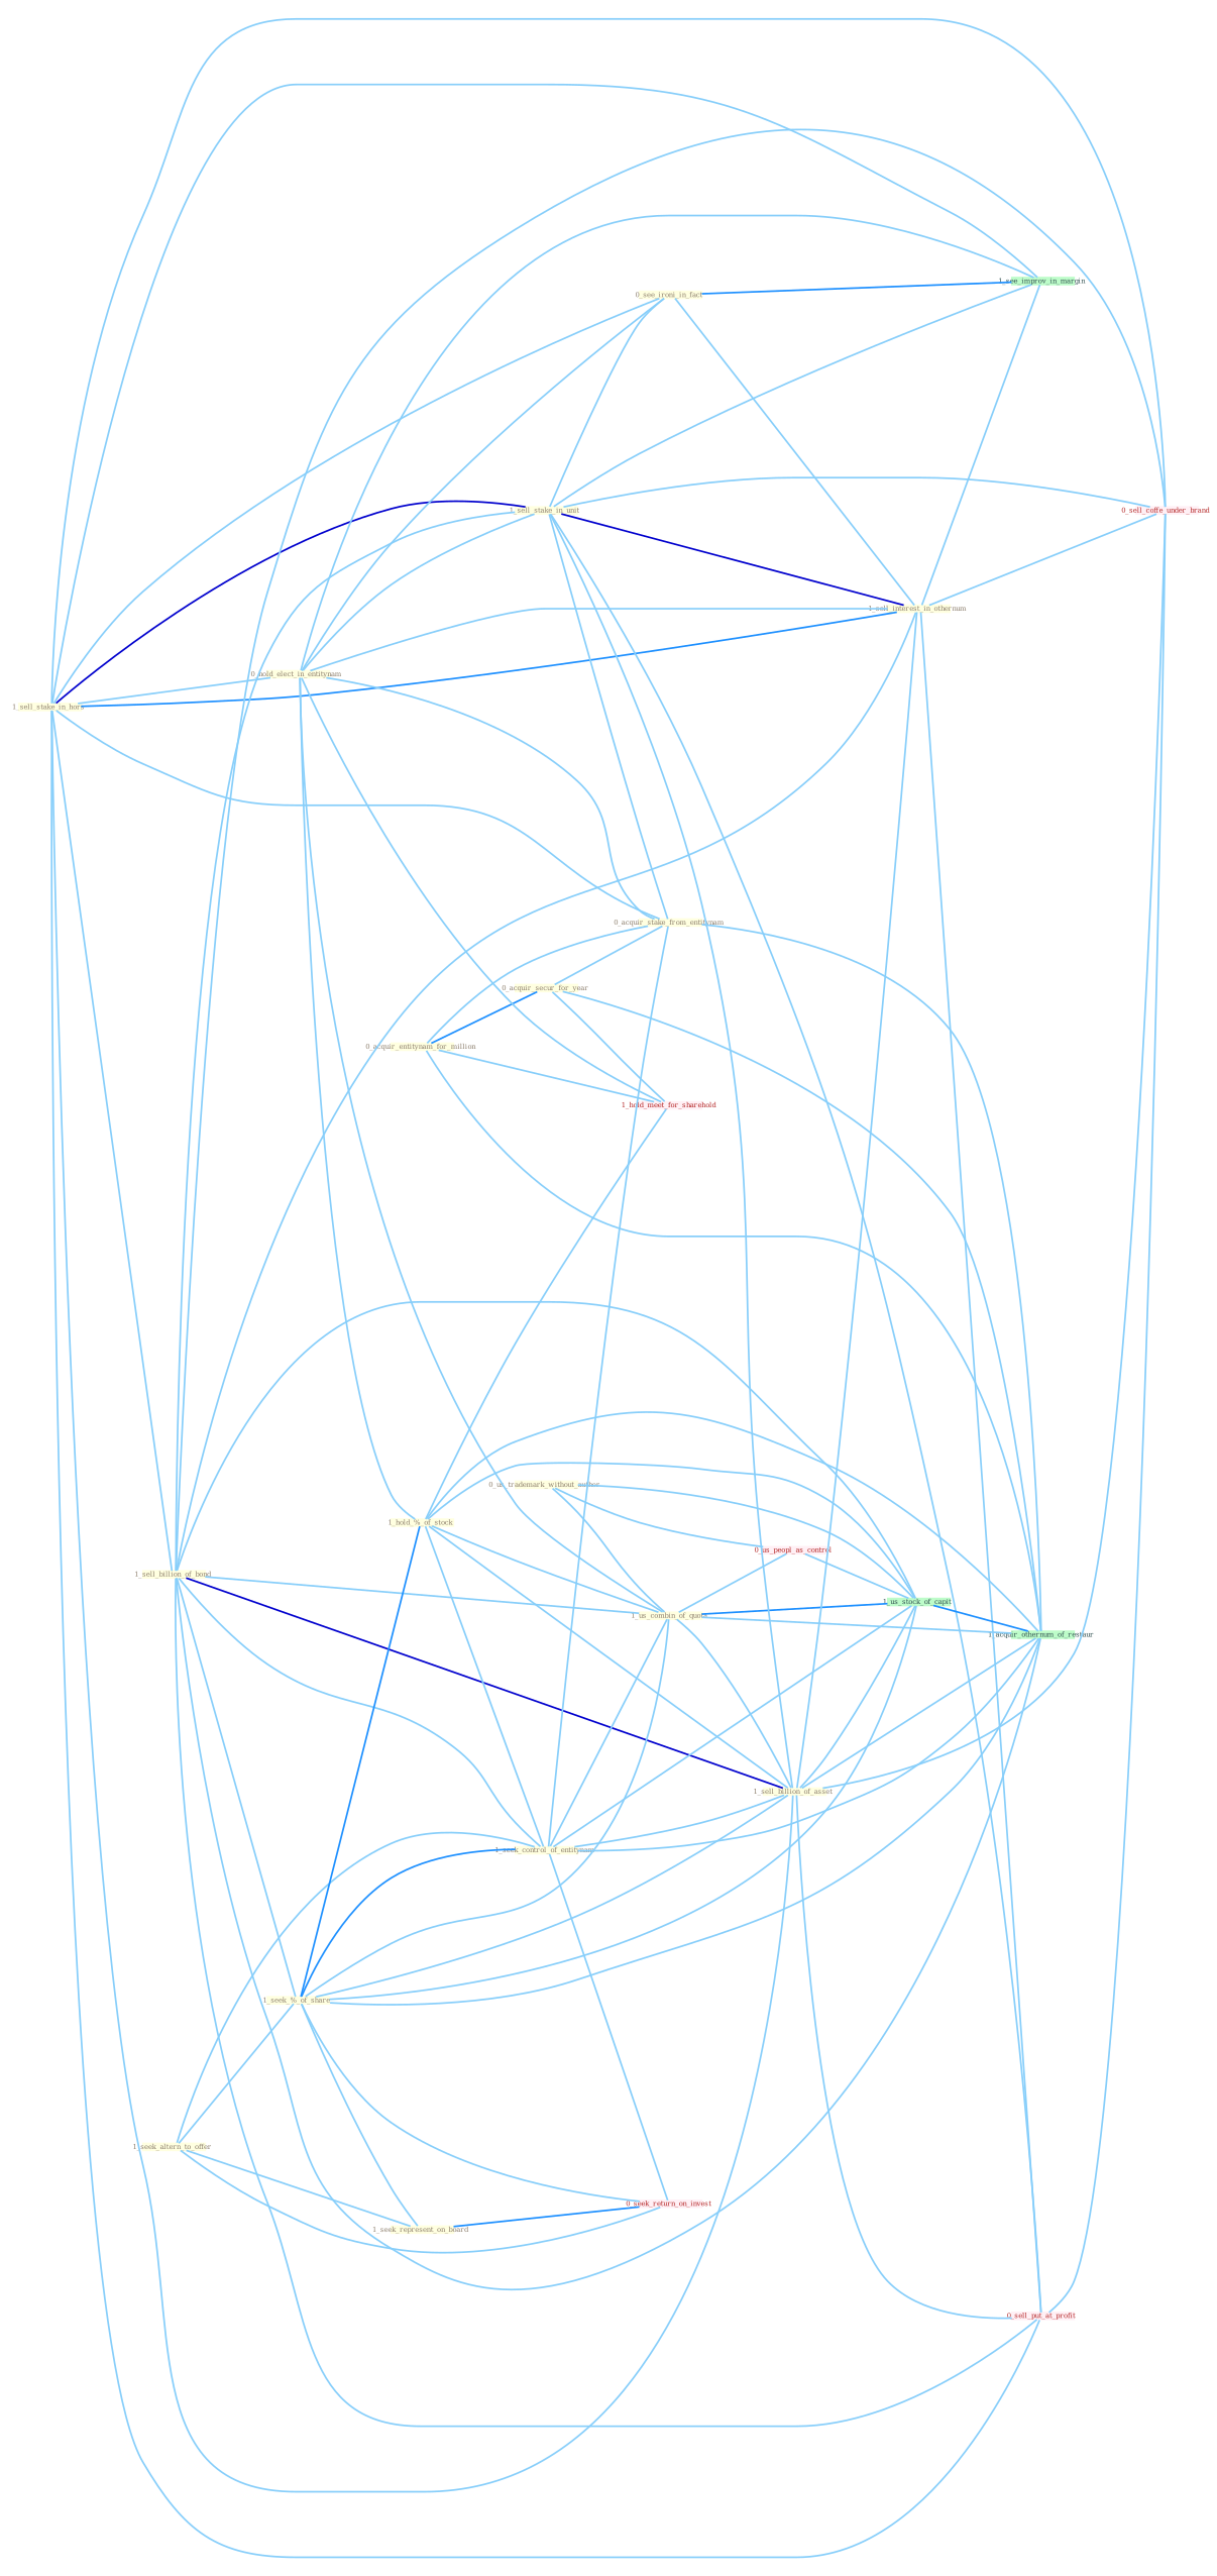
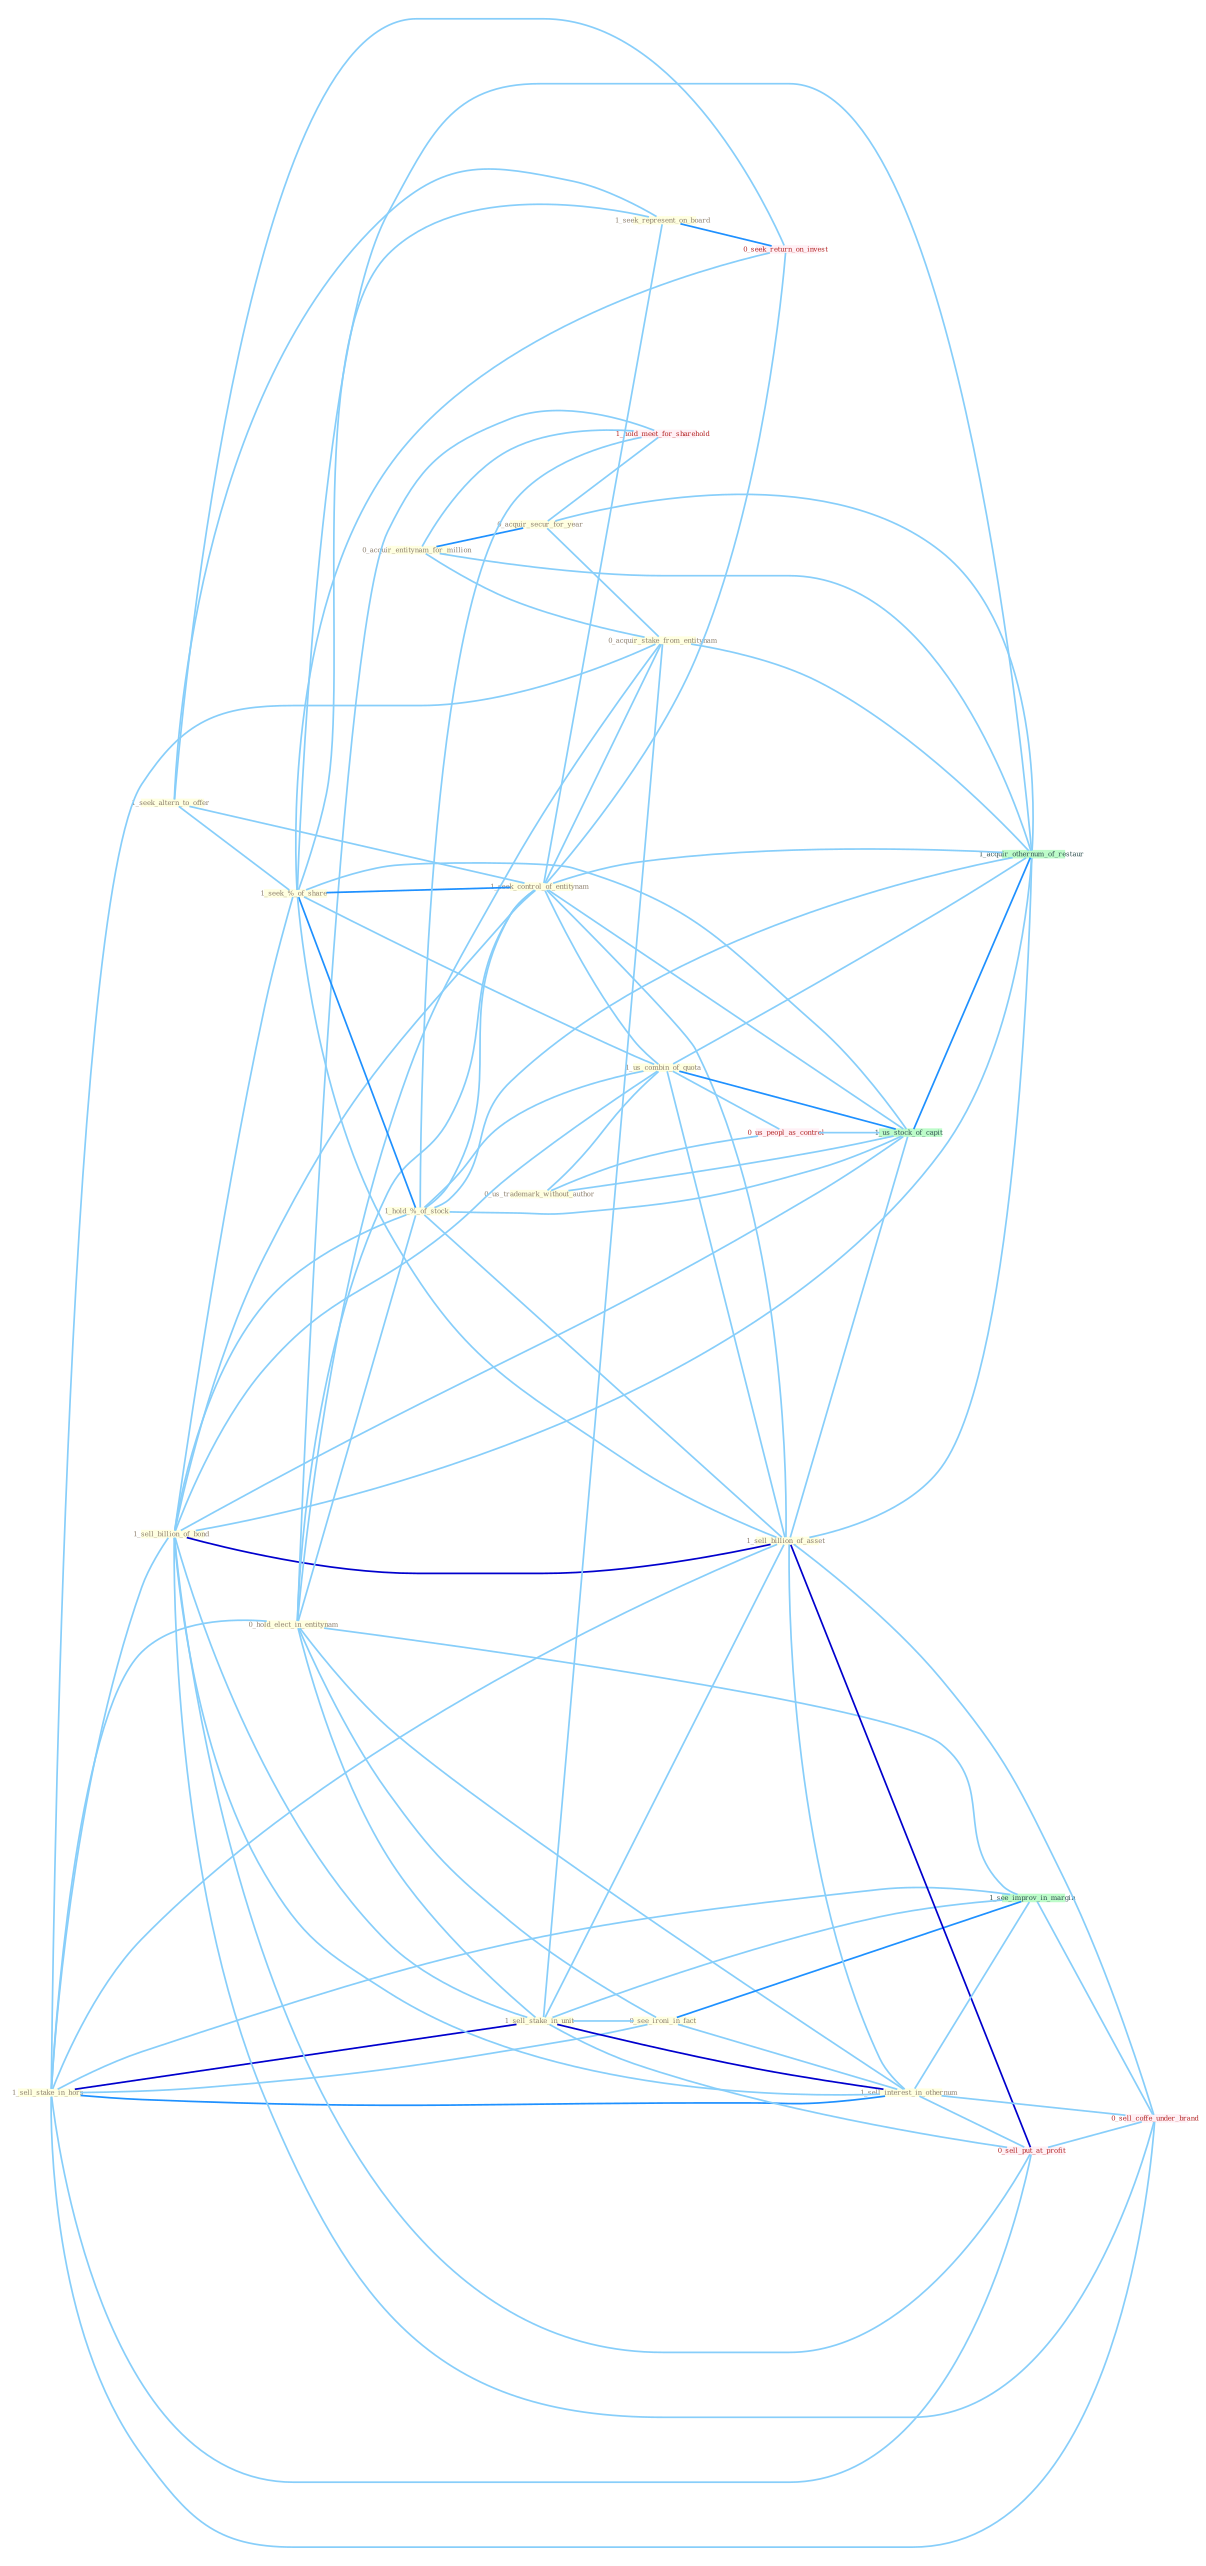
  graph {
    rankdir=LR
    node [color="#ffffe0" fixedsize=true fontcolor="#8b7d6b" fontsize=4 shape=polygon style=filled]
    edge [color="#87cefa" w=1]
    "0_acquir_entitynam_for_million " [height=.06 width=.5]
    "1_seek_altern_to_offer " [height=.06 width=.5]
    "0_us_trademark_without_author " [height=.06 width=.5]
    "1_sell_stake_in_hors " [height=.06 width=.5]
    "1_sell_billion_of_bond " [height=.06 width=.5]
    "0_hold_elect_in_entitynam " [height=.06 width=.5]
    "1_seek_%_of_share " [height=.06 width=.5]
    "0_acquir_secur_for_year " [height=.06 width=.5]
    "1_hold_%_of_stock " [height=.06 width=.5]
    "1_seek_control_of_entitynam " [height=.06 width=.5]
    "1_us_combin_of_quota " [height=.06 width=.5]
    "1_sell_stake_in_unit " [height=.06 width=.5]
    "0_see_ironi_in_fact " [height=.06 width=.5]
    "0_acquir_stake_from_entitynam " [height=.06 width=.5]
    "1_sell_billion_of_asset " [height=.06 width=.5]
    "1_seek_represent_on_board " [height=.06 width=.5]
    "1_sell_interest_in_othernum " [height=.06 width=.5]
    "0_us_peopl_as_control " [color="#fff0f5" fontcolor="#b22222" height=.06 width=.5]
    "0_sell_put_at_profit " [color="#fff0f5" fontcolor="#b22222" height=.06 width=.5]
    "0_seek_return_on_invest " [color="#fff0f5" fontcolor="#b22222" height=.06 width=.5]
    "0_sell_coffe_under_brand " [color="#fff0f5" fontcolor="#b22222" height=.06 width=.5]
    "1_hold_meet_for_sharehold " [color="#fff0f5" fontcolor="#b22222" height=.06 width=.5]
    "1_acquir_othernum_of_restaur " [color="#BDFCC9" fontcolor="#2f4f4f" height=.06 width=.5]
    "1_us_stock_of_capit " [color="#BDFCC9" fontcolor="#2f4f4f" height=.06 width=.5]
    "1_see_improv_in_margin " [color="#BDFCC9" fontcolor="#2f4f4f" height=.06 width=.5]
    subgraph sub_1 {
      "0_acquir_entitynam_for_million "
      "1_seek_altern_to_offer "
      "0_us_trademark_without_author "
      "1_sell_stake_in_hors "
      "1_sell_billion_of_bond "
      "0_hold_elect_in_entitynam "
      "1_seek_%_of_share "
      "0_acquir_secur_for_year "
      "1_hold_%_of_stock "
      "1_seek_control_of_entitynam "
      "1_us_combin_of_quota "
      "1_sell_stake_in_unit "
      "0_see_ironi_in_fact "
      "0_acquir_stake_from_entitynam "
      "1_sell_billion_of_asset "
      "1_seek_represent_on_board "
      "1_sell_interest_in_othernum "
    }
    subgraph sub_2 {
      "0_us_peopl_as_control "
      "0_sell_put_at_profit "
      "0_seek_return_on_invest "
      "0_sell_coffe_under_brand "
      "1_hold_meet_for_sharehold "
    }
    "0_acquir_entitynam_for_million " -- "0_acquir_secur_for_year " [color="#1e90ff" w=2]
    "0_acquir_entitynam_for_million " -- "0_acquir_stake_from_entitynam "
    "0_acquir_entitynam_for_million " -- "1_hold_meet_for_sharehold "
    "0_acquir_entitynam_for_million " -- "1_acquir_othernum_of_restaur "
    "1_seek_altern_to_offer " -- "1_seek_%_of_share "
    "1_seek_altern_to_offer " -- "1_seek_control_of_entitynam "
    "1_seek_altern_to_offer " -- "1_seek_represent_on_board "
    "1_seek_altern_to_offer " -- "0_seek_return_on_invest "
    "0_us_trademark_without_author " -- "1_us_combin_of_quota "
    "0_us_trademark_without_author " -- "0_us_peopl_as_control "
    "0_us_trademark_without_author " -- "1_us_stock_of_capit "
    "1_sell_stake_in_hors " -- "1_sell_billion_of_bond "
    "1_sell_stake_in_hors " -- "0_hold_elect_in_entitynam "
    "1_sell_stake_in_hors " -- "1_sell_stake_in_unit " [color="#0000cd" w=3]
    "1_sell_stake_in_hors " -- "0_see_ironi_in_fact "
    "1_sell_stake_in_hors " -- "0_acquir_stake_from_entitynam "
    "1_sell_stake_in_hors " -- "1_sell_billion_of_asset "
    "1_sell_stake_in_hors " -- "1_sell_interest_in_othernum " [color="#1e90ff" w=2]
    "1_sell_stake_in_hors " -- "0_sell_put_at_profit "
    "1_sell_stake_in_hors " -- "0_sell_coffe_under_brand "
    "1_sell_stake_in_hors " -- "1_see_improv_in_margin "
    "1_sell_billion_of_bond " -- "1_seek_%_of_share "
+   "1_sell_billion_of_bond " -- "1_hold_%_of_stock "
    "1_sell_billion_of_bond " -- "1_seek_control_of_entitynam "
    "1_sell_billion_of_bond " -- "1_us_combin_of_quota "
    "1_sell_billion_of_bond " -- "1_sell_stake_in_unit "
    "1_sell_billion_of_bond " -- "1_sell_billion_of_asset " [color="#0000cd" w=3]
    "1_sell_billion_of_bond " -- "1_sell_interest_in_othernum "
    "1_sell_billion_of_bond " -- "0_sell_put_at_profit "
    "1_sell_billion_of_bond " -- "0_sell_coffe_under_brand "
    "1_sell_billion_of_bond " -- "1_acquir_othernum_of_restaur "
    "1_sell_billion_of_bond " -- "1_us_stock_of_capit "
    "0_hold_elect_in_entitynam " -- "1_hold_%_of_stock "
-   "0_hold_elect_in_entitynam " -- "1_us_combin_of_quota "
+   "0_hold_elect_in_entitynam " -- "1_seek_control_of_entitynam "
    "0_hold_elect_in_entitynam " -- "1_sell_stake_in_unit "
    "0_hold_elect_in_entitynam " -- "0_see_ironi_in_fact "
    "0_hold_elect_in_entitynam " -- "0_acquir_stake_from_entitynam "
    "0_hold_elect_in_entitynam " -- "1_sell_interest_in_othernum "
    "0_hold_elect_in_entitynam " -- "1_hold_meet_for_sharehold "
    "0_hold_elect_in_entitynam " -- "1_see_improv_in_margin "
    "1_seek_%_of_share " -- "1_hold_%_of_stock " [color="#1e90ff" w=2]
    "1_seek_%_of_share " -- "1_seek_control_of_entitynam " [color="#1e90ff" w=2]
    "1_seek_%_of_share " -- "1_us_combin_of_quota "
    "1_seek_%_of_share " -- "1_sell_billion_of_asset "
    "1_seek_%_of_share " -- "1_seek_represent_on_board "
    "1_seek_%_of_share " -- "0_seek_return_on_invest "
    "1_seek_%_of_share " -- "1_acquir_othernum_of_restaur "
    "1_seek_%_of_share " -- "1_us_stock_of_capit "
    "0_acquir_secur_for_year " -- "0_acquir_stake_from_entitynam "
    "0_acquir_secur_for_year " -- "1_hold_meet_for_sharehold "
    "0_acquir_secur_for_year " -- "1_acquir_othernum_of_restaur "
    "1_hold_%_of_stock " -- "1_seek_control_of_entitynam "
    "1_hold_%_of_stock " -- "1_us_combin_of_quota "
    "1_hold_%_of_stock " -- "1_sell_billion_of_asset "
    "1_hold_%_of_stock " -- "1_hold_meet_for_sharehold "
    "1_hold_%_of_stock " -- "1_acquir_othernum_of_restaur "
    "1_hold_%_of_stock " -- "1_us_stock_of_capit "
    "1_seek_control_of_entitynam " -- "1_us_combin_of_quota "
    "1_seek_control_of_entitynam " -- "0_acquir_stake_from_entitynam "
    "1_seek_control_of_entitynam " -- "1_sell_billion_of_asset "
+   "1_seek_control_of_entitynam " -- "1_seek_represent_on_board "
    "1_seek_control_of_entitynam " -- "0_seek_return_on_invest "
    "1_seek_control_of_entitynam " -- "1_acquir_othernum_of_restaur "
    "1_seek_control_of_entitynam " -- "1_us_stock_of_capit "
    "1_us_combin_of_quota " -- "1_sell_billion_of_asset "
    "1_us_combin_of_quota " -- "0_us_peopl_as_control "
    "1_us_combin_of_quota " -- "1_acquir_othernum_of_restaur "
    "1_us_combin_of_quota " -- "1_us_stock_of_capit " [color="#1e90ff" w=2]
    "1_sell_stake_in_unit " -- "0_see_ironi_in_fact "
    "1_sell_stake_in_unit " -- "0_acquir_stake_from_entitynam "
    "1_sell_stake_in_unit " -- "1_sell_billion_of_asset "
    "1_sell_stake_in_unit " -- "1_sell_interest_in_othernum " [color="#0000cd" w=2]
    "1_sell_stake_in_unit " -- "0_sell_put_at_profit "
-   "1_sell_stake_in_unit " -- "0_sell_coffe_under_brand "
+   "1_see_improv_in_margin " -- "0_sell_coffe_under_brand "
    "1_sell_stake_in_unit " -- "1_see_improv_in_margin "
    "0_see_ironi_in_fact " -- "1_sell_interest_in_othernum "
    "0_see_ironi_in_fact " -- "1_see_improv_in_margin " [color="#1e90ff" w=2]
    "0_acquir_stake_from_entitynam " -- "1_acquir_othernum_of_restaur "
    "1_sell_billion_of_asset " -- "1_sell_interest_in_othernum "
-   "1_sell_billion_of_asset " -- "0_sell_put_at_profit "
+   "1_sell_billion_of_asset " -- "0_sell_put_at_profit " [color="#0000cd"]
    "1_sell_billion_of_asset " -- "0_sell_coffe_under_brand "
    "1_sell_billion_of_asset " -- "1_acquir_othernum_of_restaur "
    "1_sell_billion_of_asset " -- "1_us_stock_of_capit "
    "1_seek_represent_on_board " -- "0_seek_return_on_invest " [color="#1e90ff" w=2]
    "1_sell_interest_in_othernum " -- "0_sell_put_at_profit "
    "1_sell_interest_in_othernum " -- "0_sell_coffe_under_brand "
    "1_sell_interest_in_othernum " -- "1_see_improv_in_margin "
    "0_us_peopl_as_control " -- "1_us_stock_of_capit "
    "0_sell_put_at_profit " -- "0_sell_coffe_under_brand "
    "1_us_stock_of_capit " -- "1_acquir_othernum_of_restaur " [color="#1e90ff"]
  }
